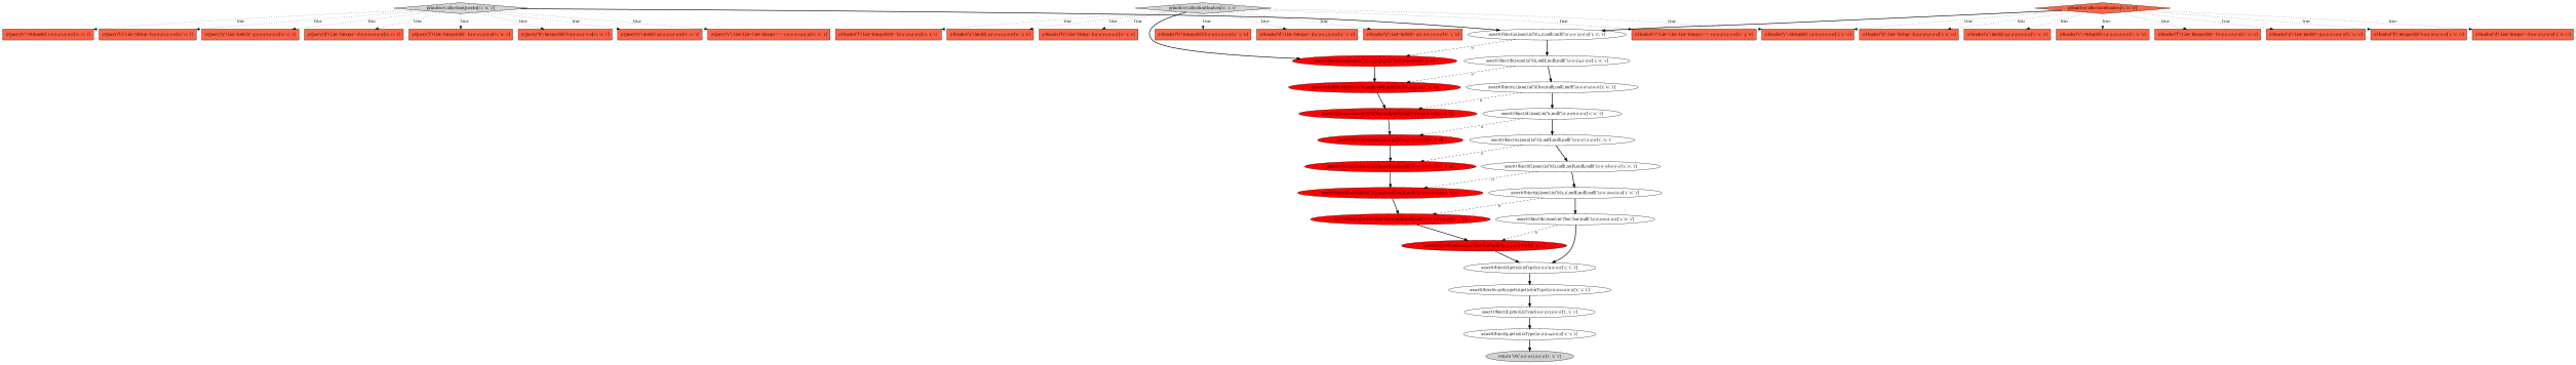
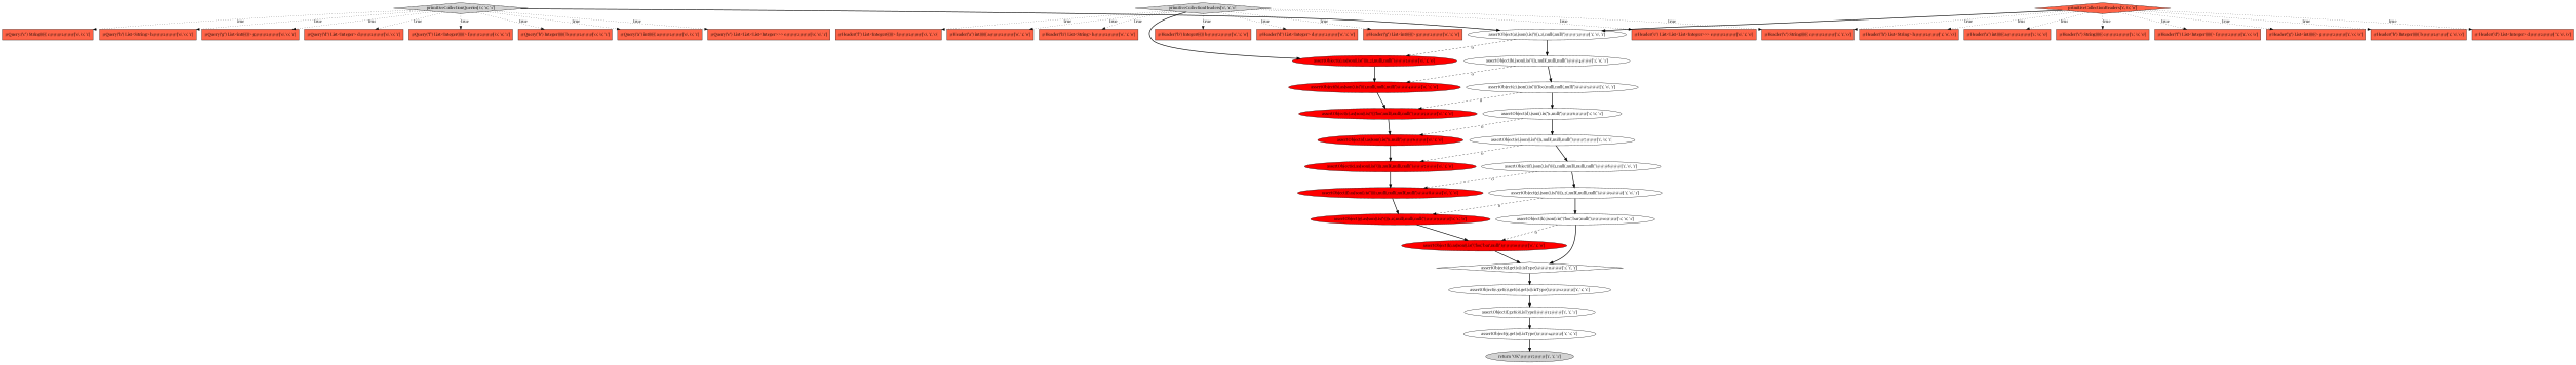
  digraph {
    fontname="Playfair Display"
    node [fillcolor=tomato fontname="Playfair Display" shape=box style=filled]
    edge [fontname="Playfair Display" style=dotted]
    n1 [fillcolor=lightgray label="primitiveCollectionQueries['0', '0', '1']" shape=diamond]
    n2 [label="@Query(\"a\") int(((((( a@@@2@@@['0', '0', '1']"]
    n3 [label="@Query(\"e\") List<List<List<Integer>>> e@@@2@@@['0', '0', '1']"]
    n4 [label="@Query(\"c\") String(((((( c@@@2@@@['0', '0', '1']"]
    n5 [label="@Query(\"h\") List<String> h@@@2@@@['0', '0', '1']"]
    n6 [label="@Query(\"g\") List<int((((((> g@@@2@@@['0', '0', '1']"]
    n7 [fillcolor=white label="assertObject(a).json().is(\"(((1,2(,null(,null(\")@@@3@@@['1', '0', '1']" shape=ellipse]
    n8 [label="@Query(\"d\") List<Integer> d@@@2@@@['0', '0', '1']"]
    n9 [label="@Query(\"f\") List<Integer((((((> f@@@2@@@['0', '0', '1']"]
    n10 [label="@Query(\"b\") Integer(((((( b@@@2@@@['0', '0', '1']"]
    n11 [fillcolor=white label="assertObject(b).json().is(\"(((1,null(,null(,null(\")@@@4@@@['1', '0', '1']" shape=ellipse]
    n12 [fillcolor=red label="assertObject(a).asJson().is(\"(((1,2(,null(,null(\")@@@3@@@['0', '1', '0']" shape=ellipse]
    n13 [label="@Header(\"h\") List<String> h@@@2@@@['1', '0', '0']"]
    n14 [fillcolor=white label="assertObject(c).json().is(\"((('foo',null(,null(,null(\")@@@5@@@['1', '0', '1']" shape=ellipse]
    n15 [fillcolor=white label="assertObject(d).json().is(\"(1,null(\")@@@6@@@['1', '0', '1']" shape=ellipse]
    n16 [fillcolor=red label="assertObject(c).asJson().is(\"((('foo',null(,null(,null(\")@@@5@@@['0', '1', '0']" shape=ellipse]
    n17 [fillcolor=red label="assertObject(d).asJson().is(\"(1,null(\")@@@6@@@['0', '1', '0']" shape=ellipse]
    n18 [fillcolor=white label="assertObject(e).json().is(\"(((1,null(,null(,null(\")@@@7@@@['1', '0', '1']" shape=ellipse]
-   n19 [fillcolor=white label="assertObject(d.get(0)).isType()@@@11@@@['1', '1', '1']" shape=ellipse]
+   n19 [fillcolor=white label="assertObject(d.get(0)).isType()@@@11@@@['1', '1', '1']" shape=diamond]
    n20 [fillcolor=white label="assertObject(e.get(0).get(0).get(0)).isType()@@@12@@@['1', '1', '1']" shape=ellipse]
    n21 [fillcolor=white label="assertObject(f.get(0)).isType()@@@13@@@['1', '1', '1']" shape=ellipse]
    n22 [fillcolor=red label="assertObject(e).asJson().is(\"(((1,null(,null(,null(\")@@@7@@@['0', '1', '0']" shape=ellipse]
    n23 [fillcolor=red label="assertObject(f).asJson().is(\"((((1,null(,null(,null(,null(\")@@@8@@@['0', '1', '0']" shape=ellipse]
    n24 [fillcolor=red label="assertObject(b).asJson().is(\"(((1,null(,null(,null(\")@@@4@@@['0', '1', '0']" shape=ellipse]
    n25 [fillcolor=white label="assertObject(f).json().is(\"((((1,null(,null(,null(,null(\")@@@8@@@['1', '0', '1']" shape=ellipse]
    n26 [fillcolor=white label="assertObject(g).json().is(\"((((1,2(,null(,null(,null(\")@@@9@@@['1', '0', '1']" shape=ellipse]
    n27 [fillcolor=red label="assertObject(g).asJson().is(\"((((1,2(,null(,null(,null(\")@@@9@@@['0', '1', '0']" shape=ellipse]
    n28 [fillcolor=white label="assertObject(h).json().is(\"('foo','bar',null(\")@@@10@@@['1', '0', '1']" shape=ellipse]
    n29 [label="@Header(\"f\") List<Integer((((((> f@@@2@@@['0', '1', '0']"]
    n30 [label="@Header(\"a\") int(((((( a@@@2@@@['1', '0', '0']"]
    n31 [label="@Header(\"a\") int(((((( a@@@2@@@['0', '1', '0']"]
    n32 [fillcolor=lightgray label="primitiveCollectionHeaders['0', '1', '0']" shape=diamond]
    n33 [label="@Header(\"h\") List<String> h@@@2@@@['0', '1', '0']"]
    n34 [label="@Header(\"b\") Integer(((((( b@@@2@@@['0', '1', '0']"]
    n35 [label="@Header(\"d\") List<Integer> d@@@2@@@['0', '1', '0']"]
    n36 [label="@Header(\"c\") String(((((( c@@@2@@@['1', '1', '0']"]
    n37 [label="@Header(\"g\") List<int((((((> g@@@2@@@['0', '1', '0']"]
    n38 [label="@Header(\"e\") List<List<List<Integer>>> e@@@2@@@['0', '1', '0']"]
    n39 [label="@Header(\"c\") String(((((( c@@@2@@@['1', '0', '0']"]
    n40 [fillcolor=white label="assertObject(g.get(0)).isType()@@@14@@@['1', '1', '1']" shape=ellipse]
    n41 [fillcolor=lightgray label="return \"OK\"@@@15@@@['1', '1', '1']" shape=ellipse]
    n42 [fillcolor=red label="assertObject(h).asJson().is(\"('foo','bar',null(\")@@@10@@@['0', '1', '0']" shape=ellipse]
    n43 [label="@Header(\"f\") List<Integer((((((> f@@@2@@@['1', '0', '0']"]
    n44 [label="primitiveCollectionHeaders['1', '0', '0']" shape=diamond]
    n45 [label="@Header(\"g\") List<int((((((> g@@@2@@@['1', '0', '0']"]
    n46 [label="@Header(\"b\") Integer(((((( b@@@2@@@['1', '0', '0']"]
    n47 [label="@Header(\"d\") List<Integer> d@@@2@@@['1', '0', '0']"]
    n1 -> n2 [label=true]
    n1 -> n3 [label=true]
    n1 -> n4 [label=true]
    n1 -> n5 [label=true]
    n1 -> n6 [label=true]
    n1 -> n7 [style=bold]
    n1 -> n8 [label=true]
    n1 -> n9 [label=true]
    n1 -> n10 [label=true]
    n7 -> n11 [style=bold]
    n7 -> n12 [label=0 style=dashed]
    n11 -> n14 [style=bold]
    n11 -> n24 [label=0 style=dashed]
    n12 -> n24 [style=bold]
    n14 -> n15 [style=bold]
    n14 -> n16 [label=0 style=dashed]
    n15 -> n17 [label=0 style=dashed]
    n15 -> n18 [style=bold]
    n16 -> n17 [style=bold]
    n17 -> n22 [style=bold]
    n18 -> n22 [label=0 style=dashed]
    n18 -> n25 [style=bold]
    n19 -> n20 [style=bold]
    n20 -> n21 [style=bold]
    n21 -> n40 [style=bold]
    n22 -> n23 [style=bold]
    n23 -> n27 [style=bold]
    n24 -> n16 [style=bold]
    n25 -> n23 [label=0 style=dashed]
    n25 -> n26 [style=bold]
    n26 -> n27 [label=0 style=dashed]
    n26 -> n28 [style=bold]
    n27 -> n42 [style=bold]
    n28 -> n19 [style=bold]
    n28 -> n42 [label=0 style=dashed]
    n32 -> n12 [style=bold]
    n32 -> n29 [label=true]
    n32 -> n31 [label=true]
    n32 -> n33 [label=true]
    n32 -> n34 [label=true]
    n32 -> n35 [label=true]
    n32 -> n36 [label=true]
    n32 -> n37 [label=true]
    n32 -> n38 [label=true]
    n40 -> n41 [style=bold]
    n42 -> n19 [style=bold]
    n44 -> n7 [style=bold]
    n44 -> n13 [label=true]
    n44 -> n30 [label=true]
    n44 -> n36 [label=true]
    n44 -> n39 [label=true]
    n44 -> n43 [label=true]
    n44 -> n45 [label=true]
    n44 -> n46 [label=true]
    n44 -> n47 [label=true]
  }
